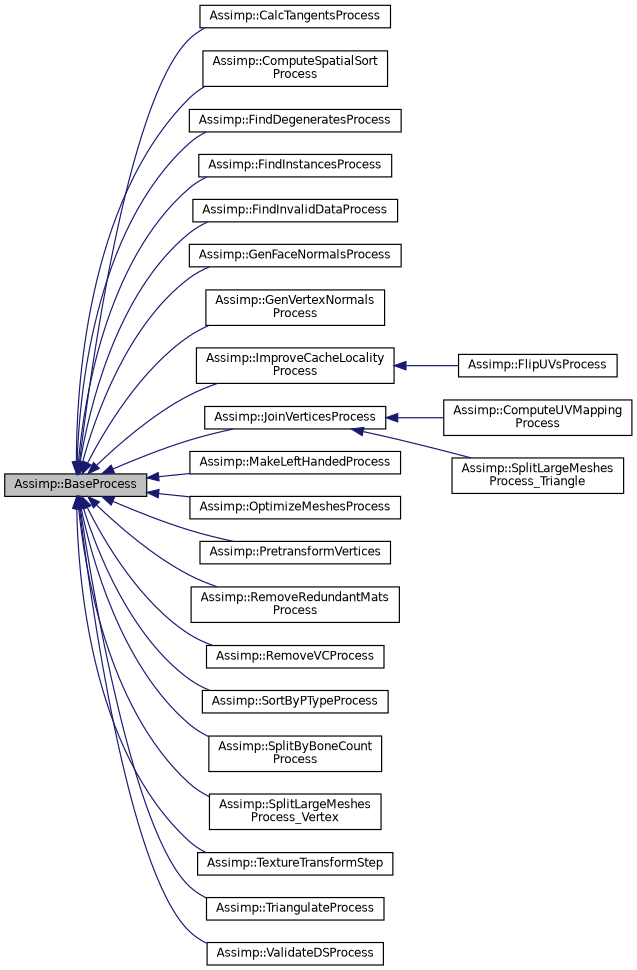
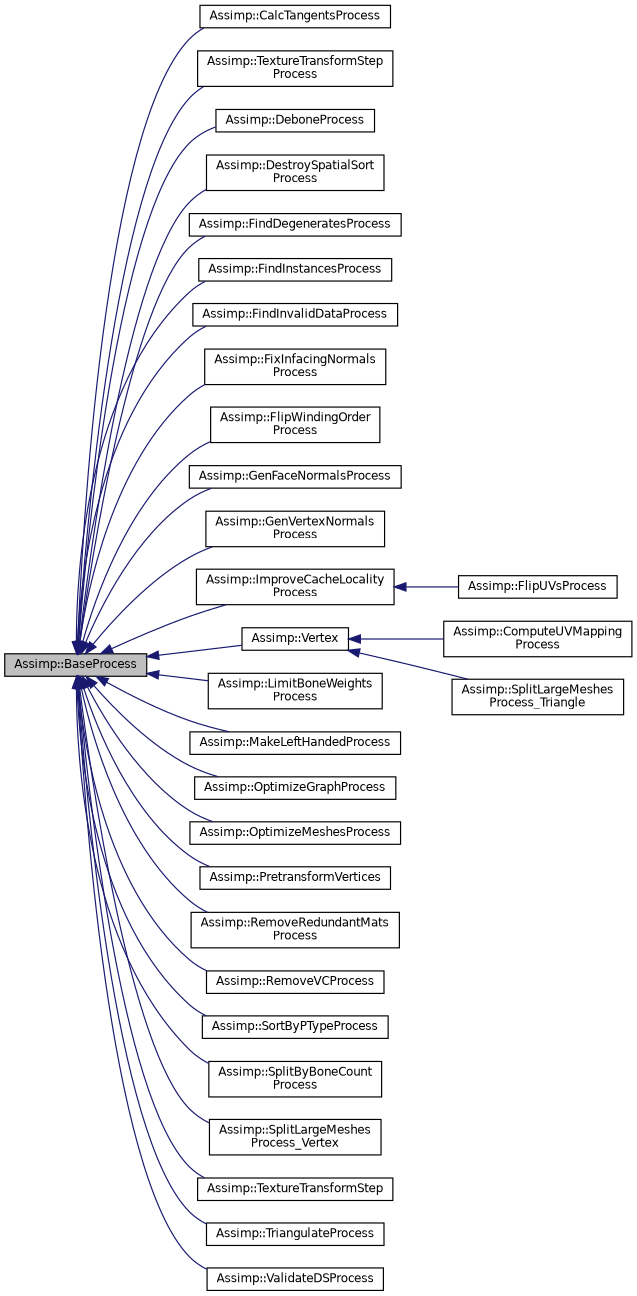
  digraph {
    rankdir=LR
    node [color=black fillcolor=white fontname=Helvetica fontsize=10 shape=record style=filled]
    edge [color=midnightblue dir=back fontname=Helvetica fontsize=10 labelfontname=Helvetica labelfontsize=10 style=solid]
    n1 [fillcolor=grey75 fontcolor=black height=0.2 label="Assimp::BaseProcess" width=0.4]
    n2 [height=0.2 label="Assimp::CalcTangentsProcess" width=0.4]
-   n3 [height=0.2 label="Assimp::ComputeSpatialSort\lProcess" width=0.4]
+   n3 [height=0.2 label="Assimp::TextureTransformStep\lProcess" width=0.4]
+   n4 [height=0.2 label="Assimp::DeboneProcess" width=0.4]
+   n5 [height=0.2 label="Assimp::DestroySpatialSort\lProcess" width=0.4]
    n6 [height=0.2 label="Assimp::FindDegeneratesProcess" width=0.4]
    n7 [height=0.2 label="Assimp::FindInstancesProcess" width=0.4]
    n8 [height=0.2 label="Assimp::FindInvalidDataProcess" width=0.4]
+   n9 [height=0.2 label="Assimp::FixInfacingNormals\lProcess" width=0.4]
+   n10 [height=0.2 label="Assimp::FlipWindingOrder\lProcess" width=0.4]
    n11 [height=0.2 label="Assimp::GenFaceNormalsProcess" width=0.4]
    n12 [height=0.2 label="Assimp::GenVertexNormals\lProcess" width=0.4]
    n13 [height=0.2 label="Assimp::ImproveCacheLocality\lProcess" width=0.4]
-   n14 [height=0.2 label="Assimp::JoinVerticesProcess" width=0.4]
+   n14 [height=0.2 label="Assimp::Vertex" width=0.4]
+   n15 [height=0.2 label="Assimp::LimitBoneWeights\lProcess" width=0.4]
    n16 [height=0.2 label="Assimp::MakeLeftHandedProcess" width=0.4]
+   n17 [height=0.2 label="Assimp::OptimizeGraphProcess" width=0.4]
    n18 [height=0.2 label="Assimp::OptimizeMeshesProcess" width=0.4]
    n19 [height=0.2 label="Assimp::PretransformVertices" width=0.4]
    n20 [height=0.2 label="Assimp::RemoveRedundantMats\lProcess" width=0.4]
    n21 [height=0.2 label="Assimp::RemoveVCProcess" width=0.4]
    n22 [height=0.2 label="Assimp::SortByPTypeProcess" width=0.4]
    n23 [height=0.2 label="Assimp::SplitByBoneCount\lProcess" width=0.4]
    n24 [height=0.2 label="Assimp::SplitLargeMeshes\lProcess_Vertex" width=0.4]
    n25 [height=0.2 label="Assimp::TextureTransformStep" width=0.4]
    n26 [height=0.2 label="Assimp::TriangulateProcess" width=0.4]
    n27 [height=0.2 label="Assimp::ValidateDSProcess" width=0.4]
    n28 [height=0.2 label="Assimp::ComputeUVMapping\lProcess" width=0.4]
    n29 [height=0.2 label="Assimp::FlipUVsProcess" width=0.4]
    n30 [height=0.2 label="Assimp::SplitLargeMeshes\lProcess_Triangle" width=0.4]
    n1 -> n2
    n1 -> n3
+   n1 -> n4
+   n1 -> n5
    n1 -> n6
    n1 -> n7
    n1 -> n8
+   n1 -> n9
+   n1 -> n10
    n1 -> n11
    n1 -> n12
    n1 -> n13
    n1 -> n14
+   n1 -> n15
    n1 -> n16
+   n1 -> n17
    n1 -> n18
    n1 -> n19
    n1 -> n20
    n1 -> n21
    n1 -> n22
    n1 -> n23
    n1 -> n24
    n1 -> n25
    n1 -> n26
    n1 -> n27
    n13 -> n29
    n14 -> n28
    n14 -> n30
  }
